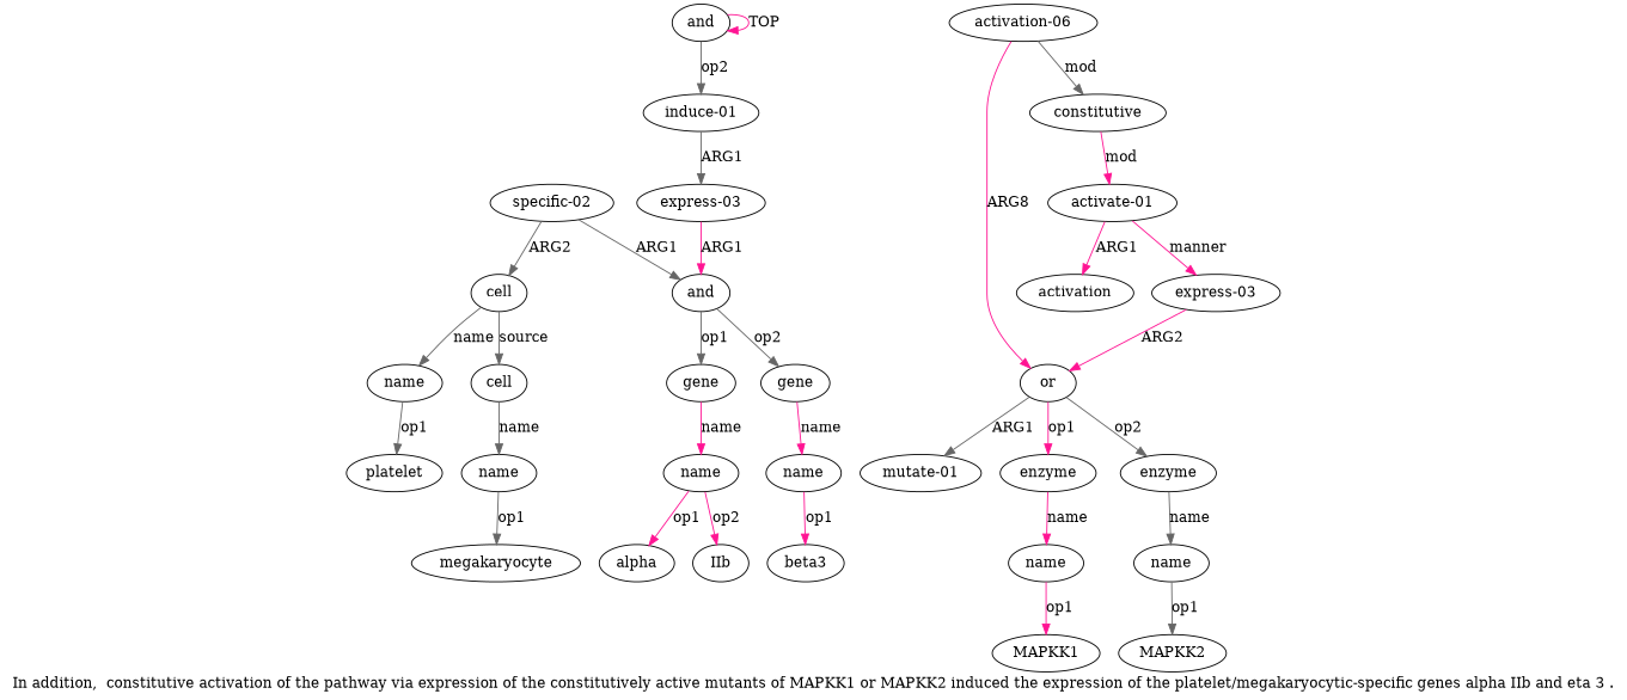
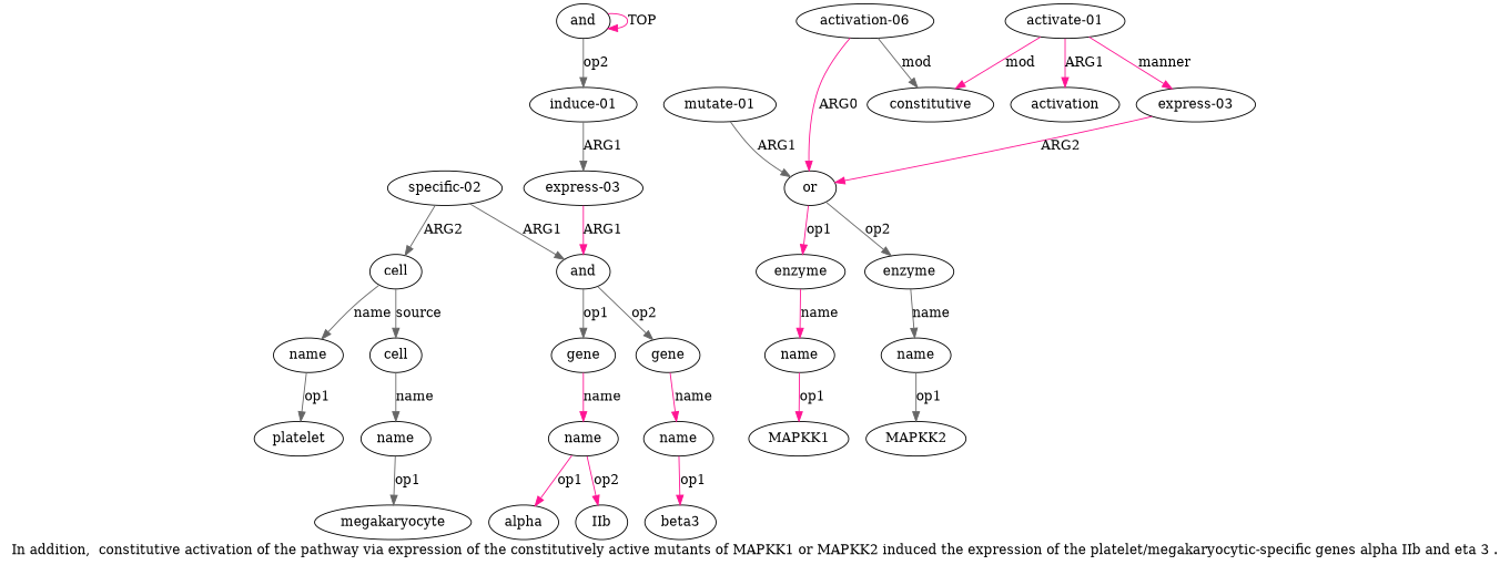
  digraph {
    label="In addition,  constitutive activation of the pathway via expression of the constitutively active mutants of MAPKK1 or MAPKK2 induced the expression of the platelet/megakaryocytic-specific genes alpha IIb and eta 3 ."
    node [color=black gold_ind=-1 gold_label=name test_ind=-1 test_label=name]
    edge [color=gray40 gold_label=op1 test_label=op1]
    n1 [gold_ind=20 gold_label=cell label=cell test_ind=20 test_label=cell]
    n2 [gold_ind=21 label=name test_ind=21]
    n3 [gold_ind=22 gold_label=cell label=cell test_ind=22 test_label=cell]
    n4 [gold_label=platelet label=platelet test_label=platelet]
    n5 [gold_ind=23 label=name test_ind=23]
    n6 [gold_label=megakaryocyte label=megakaryocyte test_label=megakaryocyte]
    n7 [gold_label=MAPKK1 label=MAPKK1 test_label=MAPKK1]
    n8 [gold_label=MAPKK2 label=MAPKK2 test_label=MAPKK2]
    n9 [gold_label=alpha label=alpha test_label=alpha]
    n10 [gold_ind=15 gold_label=gene label=gene test_ind=15 test_label=gene]
    n11 [gold_ind=16 label=name test_ind=16]
    n12 [gold_label=IIb label=IIb test_label=IIb]
    n13 [gold_ind=14 gold_label=and label=and test_ind=14 test_label=and]
    n14 [gold_ind=17 gold_label=gene label=gene test_ind=17 test_label=gene]
    n15 [gold_ind=18 label=name test_ind=18]
    n16 [gold_label=beta3 label=beta3 test_label=beta3]
    n17 [gold_ind=11 gold_label="mutate-01" label="mutate-01" test_ind=11 test_label="mutate-01"]
    n18 [gold_ind=6 gold_label=or label=or test_ind=6 test_label=or]
    n19 [gold_ind=7 gold_label=enzyme label=enzyme test_ind=7 test_label=enzyme]
    n20 [gold_ind=9 gold_label=enzyme label=enzyme test_ind=9 test_label=enzyme]
    n21 [gold_ind=8 label=name test_ind=8]
    n22 [gold_ind=10 label=name test_ind=10]
    n23 [gold_ind=13 gold_label="express-03" label="express-03" test_ind=13 test_label="express-03"]
    n24 [gold_ind=12 gold_label="activation-06" label="activation-06" test_ind=12 test_label="activation-06"]
    n25 [gold_ind=4 gold_label=constitutive label=constitutive test_ind=4 test_label=constitutive]
    n26 [gold_ind=19 gold_label="specific-02" label="specific-02" test_ind=19 test_label="specific-02"]
    n27 [gold_ind=1 gold_label="induce-01" label="induce-01" test_ind=1 test_label="induce-01"]
    n28 [gold_ind=2 gold_label="activate-01" label="activate-01" test_ind=2 test_label="activate-01"]
    n29 [gold_ind=3 gold_label=pathway label=activation test_ind=3 test_label=pathway]
    n30 [gold_ind=5 gold_label="express-03" label="express-03" test_ind=5 test_label="express-03"]
    n31 [gold_ind=0 gold_label=and label=and test_ind=0 test_label=and]
    n1 -> n2 [gold_label=name label=name test_label=name]
    n1 -> n3 [gold_label=source label=source test_label=source]
    n2 -> n4 [label=op1]
    n3 -> n5 [gold_label=name label=name test_label=name]
    n5 -> n6 [label=op1]
    n10 -> n11 [color=deeppink gold_label=name label=name test_label=name]
    n11 -> n9 [color=deeppink label=op1]
    n11 -> n12 [color=deeppink gold_label=op2 label=op2 test_label=op2]
    n13 -> n10 [label=op1]
    n13 -> n14 [gold_label=op2 label=op2 test_label=op2]
    n14 -> n15 [color=deeppink gold_label=name label=name test_label=name]
    n15 -> n16 [color=deeppink label=op1]
-   n18 -> n17 [gold_label=ARG1 label=ARG1 test_label=ARG1]
+   n17 -> n18 [gold_label=ARG1 label=ARG1 test_label=ARG1]
    n18 -> n19 [color=deeppink label=op1]
    n18 -> n20 [gold_label=op2 label=op2 test_label=op2]
    n19 -> n21 [color=deeppink gold_label=name label=name test_label=name]
    n20 -> n22 [gold_label=name label=name test_label=name]
    n21 -> n7 [color=deeppink label=op1]
    n22 -> n8 [label=op1]
    n23 -> n13 [color=deeppink gold_label=ARG1 label=ARG1 test_label=ARG1]
-   n24 -> n18 [color=deeppink gold_label=ARG0 label=ARG8 test_label=ARG0]
+   n24 -> n18 [color=deeppink gold_label=ARG0 label=ARG0 test_label=ARG0]
    n24 -> n25 [gold_label=mod label=mod test_label=mod]
    n26 -> n1 [gold_label=ARG2 label=ARG2 test_label=ARG2]
    n26 -> n13 [gold_label=ARG1 label=ARG1 test_label=ARG1]
    n27 -> n23 [gold_label=ARG1 label=ARG1 test_label=ARG1]
-   n25 -> n28 [color=deeppink gold_label=mod label=mod test_label=mod]
+   n28 -> n25 [color=deeppink gold_label=mod label=mod test_label=mod]
    n28 -> n29 [color=deeppink gold_label=ARG1 label=ARG1 test_label=ARG1]
    n28 -> n30 [color=deeppink gold_label=manner label=manner test_label=manner]
    n30 -> n18 [color=deeppink gold_label=ARG2 label=ARG2 test_label=ARG2]
    n31 -> n27 [gold_label=op2 label=op2 test_label=op2]
    n31 -> n31 [color=deeppink gold_label=TOP label=TOP test_label=TOP]
  }
